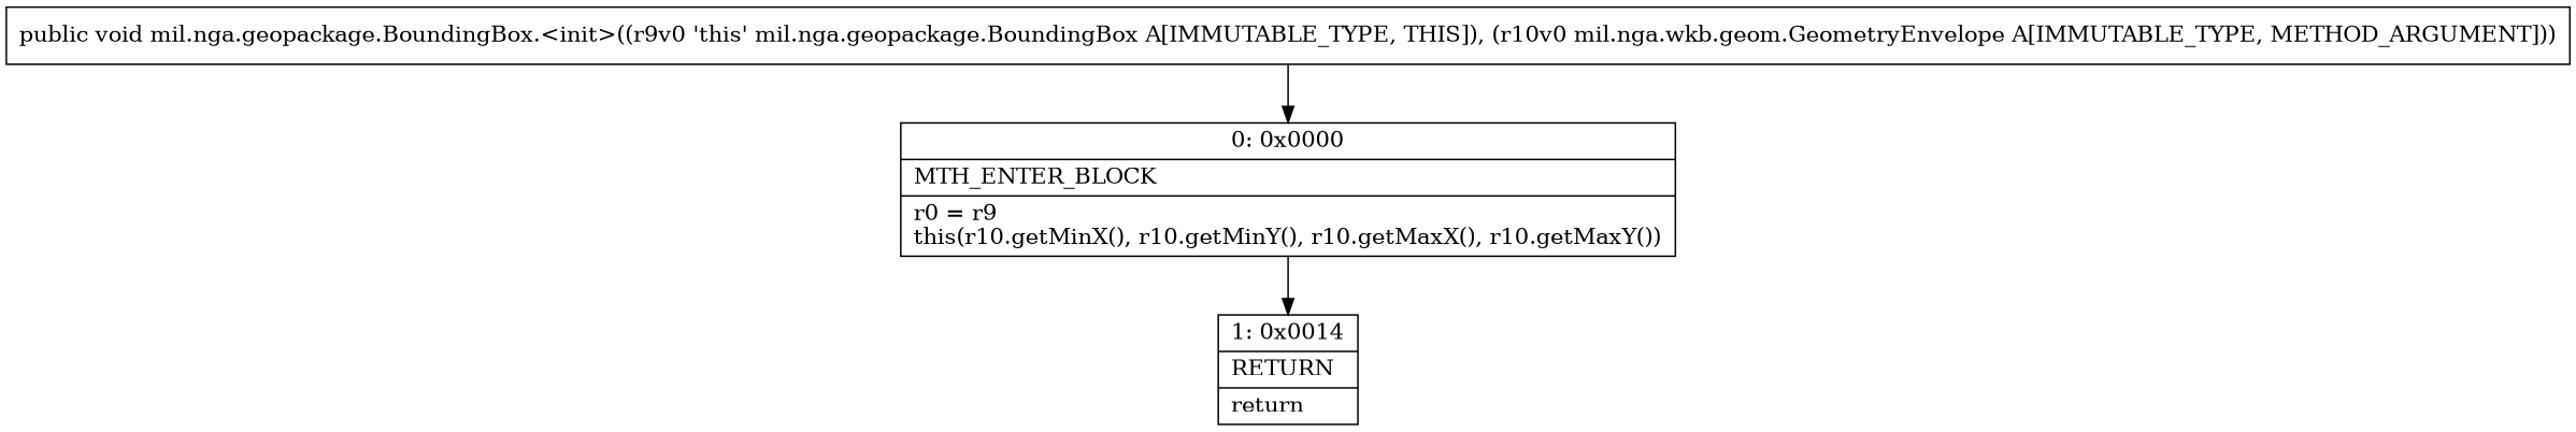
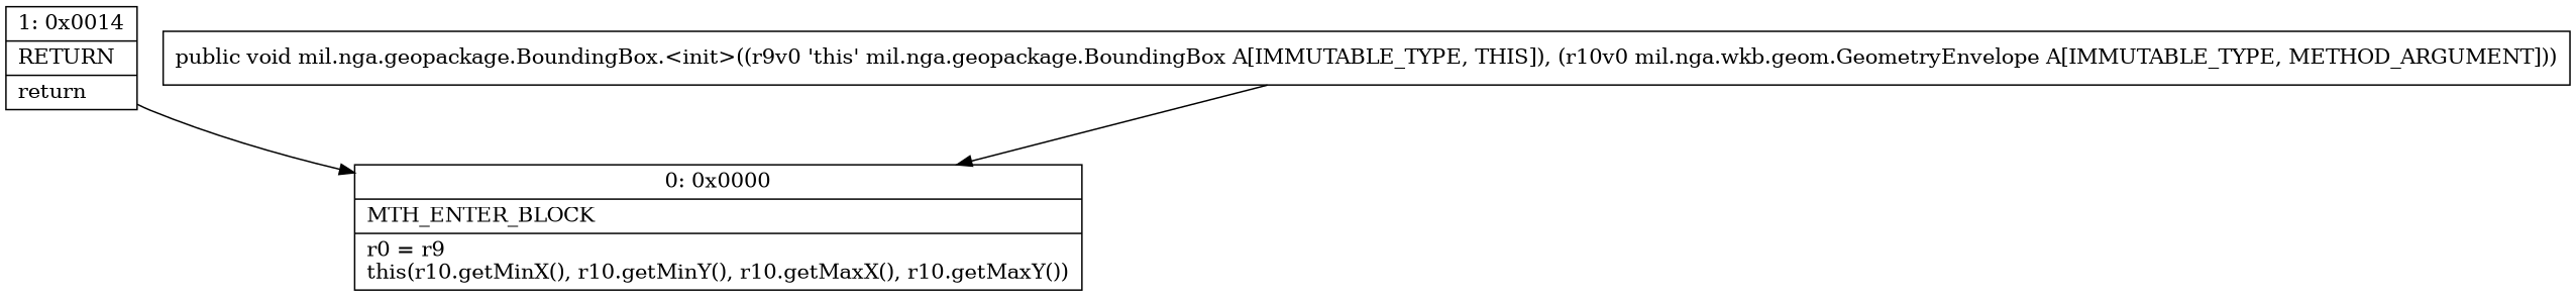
  digraph {
    node [shape=record]
    n1 [label="{0\:\ 0x0000|MTH_ENTER_BLOCK\l|r0 = r9\lthis(r10.getMinX(), r10.getMinY(), r10.getMaxX(), r10.getMaxY())\l}"]
    n2 [label="{1\:\ 0x0014|RETURN\l|return\l}"]
    n3 [label="{public void mil.nga.geopackage.BoundingBox.\<init\>((r9v0 'this' mil.nga.geopackage.BoundingBox A[IMMUTABLE_TYPE, THIS]), (r10v0 mil.nga.wkb.geom.GeometryEnvelope A[IMMUTABLE_TYPE, METHOD_ARGUMENT])) }"]
-   n1 -> n2
+   n2 -> n1
    n3 -> n1
  }
